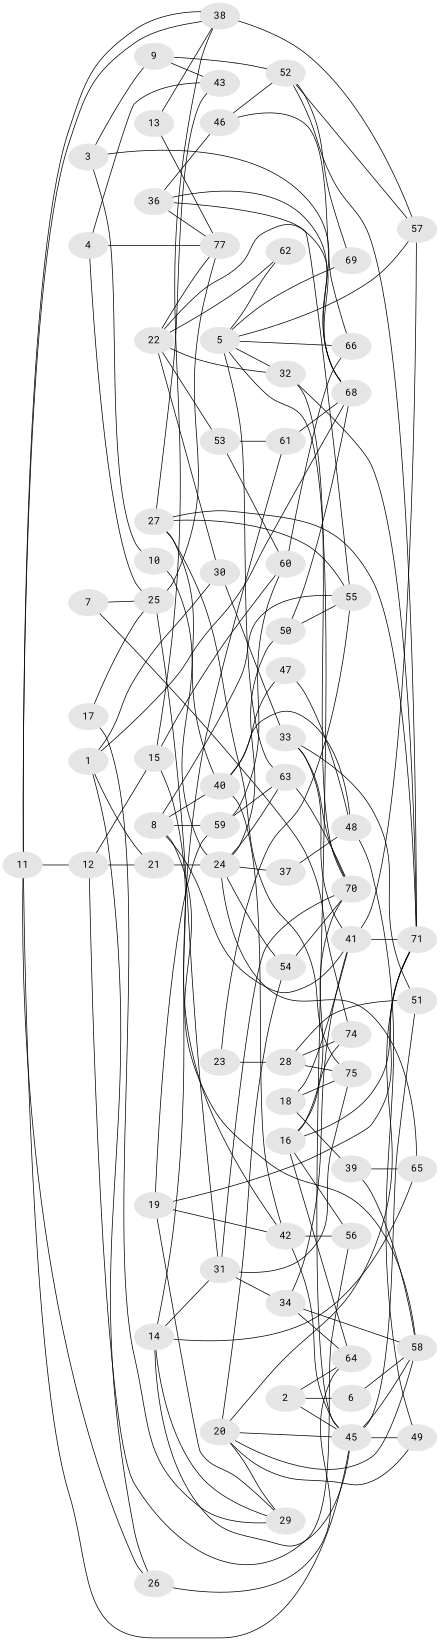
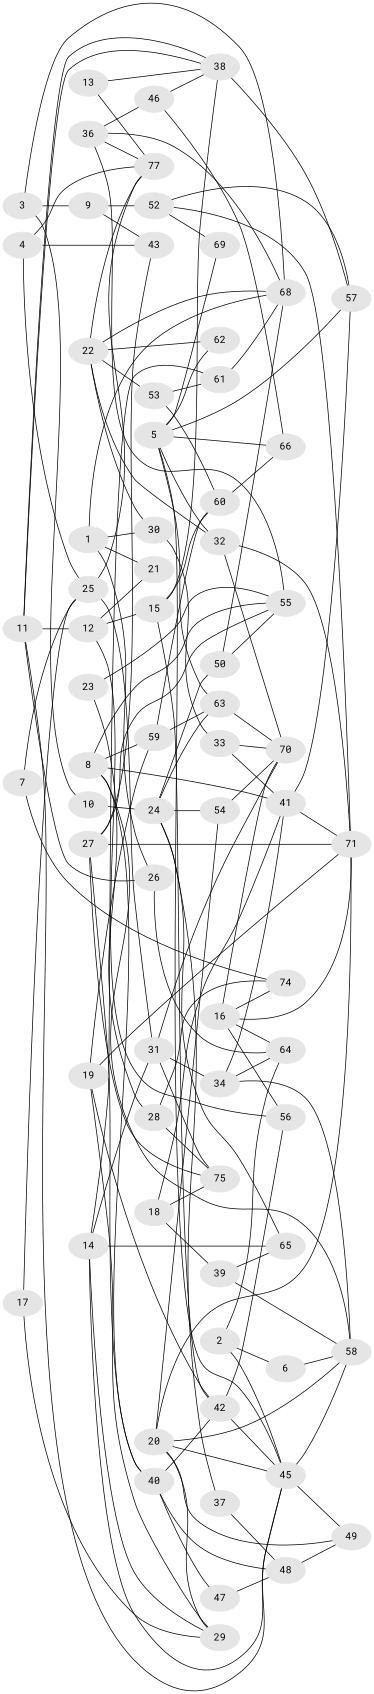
  graph {
    fontname="Roboto Mono"
    rankdir=LR
    node [color=gray90 fontname="Roboto Mono" style=filled]
    edge [fontname="Roboto Mono"]
    1
    21
    26
    30
    68
    24
    64
    33
    2
    6
    45
    58
    49
-   51
    3
    9
    10
    43
    52
    4
    25
    n22 [label=77]
    31
    5
    32
    57
    62
    63
    66
    69
    70
    71
    7
    n34 [label=74]
    8
    40
    41
    55
    59
    42
    48
    47
    60
    65
    54
    37
    50
    11
    12
    38
    15
    56
    13
    14
    29
    61
    n57 [label=75]
    34
    16
    17
    18
    39
    19
    20
    22
    53
    23
    28
    27
    36
    46
    1 -- 21
    1 -- 26
    1 -- 30
    1 -- 68
-   21 -- 24
    26 -- 64
    30 -- 33
    24 -- 63
    24 -- 65
    24 -- 54
    24 -- 37
    24 -- 50
-   33 -- 51
    33 -- 70
    33 -- 41
    2 -- 64
    2 -- 6
    2 -- 45
    6 -- 58
    45 -- 58
    45 -- 49
-   45 -- 51
    3 -- 68
    3 -- 9
    3 -- 10
    9 -- 43
    9 -- 52
    10 -- 24
    52 -- 57
    52 -- 69
    52 -- 71
    4 -- 43
    4 -- 25
    4 -- n22
    25 -- n22
    25 -- 31
    31 -- 70
    31 -- n57
    31 -- 34
    5 -- 45
    5 -- 32
    5 -- 57
    5 -- 62
    5 -- 63
    5 -- 66
    5 -- 69
    32 -- 70
    32 -- 71
    63 -- 70
    7 -- 25
    7 -- n34
    8 -- 58
    8 -- 40
    8 -- 41
    8 -- 55
    8 -- 59
    40 -- 42
    40 -- 48
    40 -- 47
    41 -- 57
    41 -- 71
    59 -- 63
    59 -- 60
    42 -- 45
    42 -- 56
    48 -- 49
    47 -- 48
    60 -- 66
    54 -- 70
    37 -- 48
    50 -- 68
    50 -- 55
    11 -- 26
    11 -- 45
    11 -- 12
    11 -- 38
    11 -- 38
    12 -- 21
    12 -- 15
    12 -- 56
    38 -- 57
    15 -- 42
    15 -- 60
    15 -- 38
    13 -- n22
    13 -- 38
    14 -- 45
    14 -- 31
    14 -- 65
    14 -- 29
    14 -- 61
    61 -- 68
    34 -- 64
    34 -- 58
    34 -- 41
    16 -- 64
    16 -- 70
    16 -- 71
    16 -- n34
    16 -- 56
    17 -- 25
    17 -- 29
    18 -- 41
    18 -- n57
    18 -- 39
    39 -- 58
    39 -- 65
    19 -- 71
    19 -- 59
    19 -- 42
    19 -- 29
    20 -- 45
    20 -- 58
    20 -- 49
    20 -- 71
    20 -- 54
    20 -- 29
    22 -- 30
    22 -- 68
    22 -- n22
    22 -- 32
    22 -- 62
    22 -- 53
    53 -- 60
    53 -- 61
    23 -- 55
    23 -- 28
-   28 -- 51
    28 -- n34
    28 -- n57
    27 -- 43
    27 -- 71
    27 -- 40
    27 -- 55
    27 -- n57
    36 -- 68
    36 -- n22
    36 -- 55
    36 -- 46
-   46 -- 52
+   46 -- 38
    46 -- 66
  }
